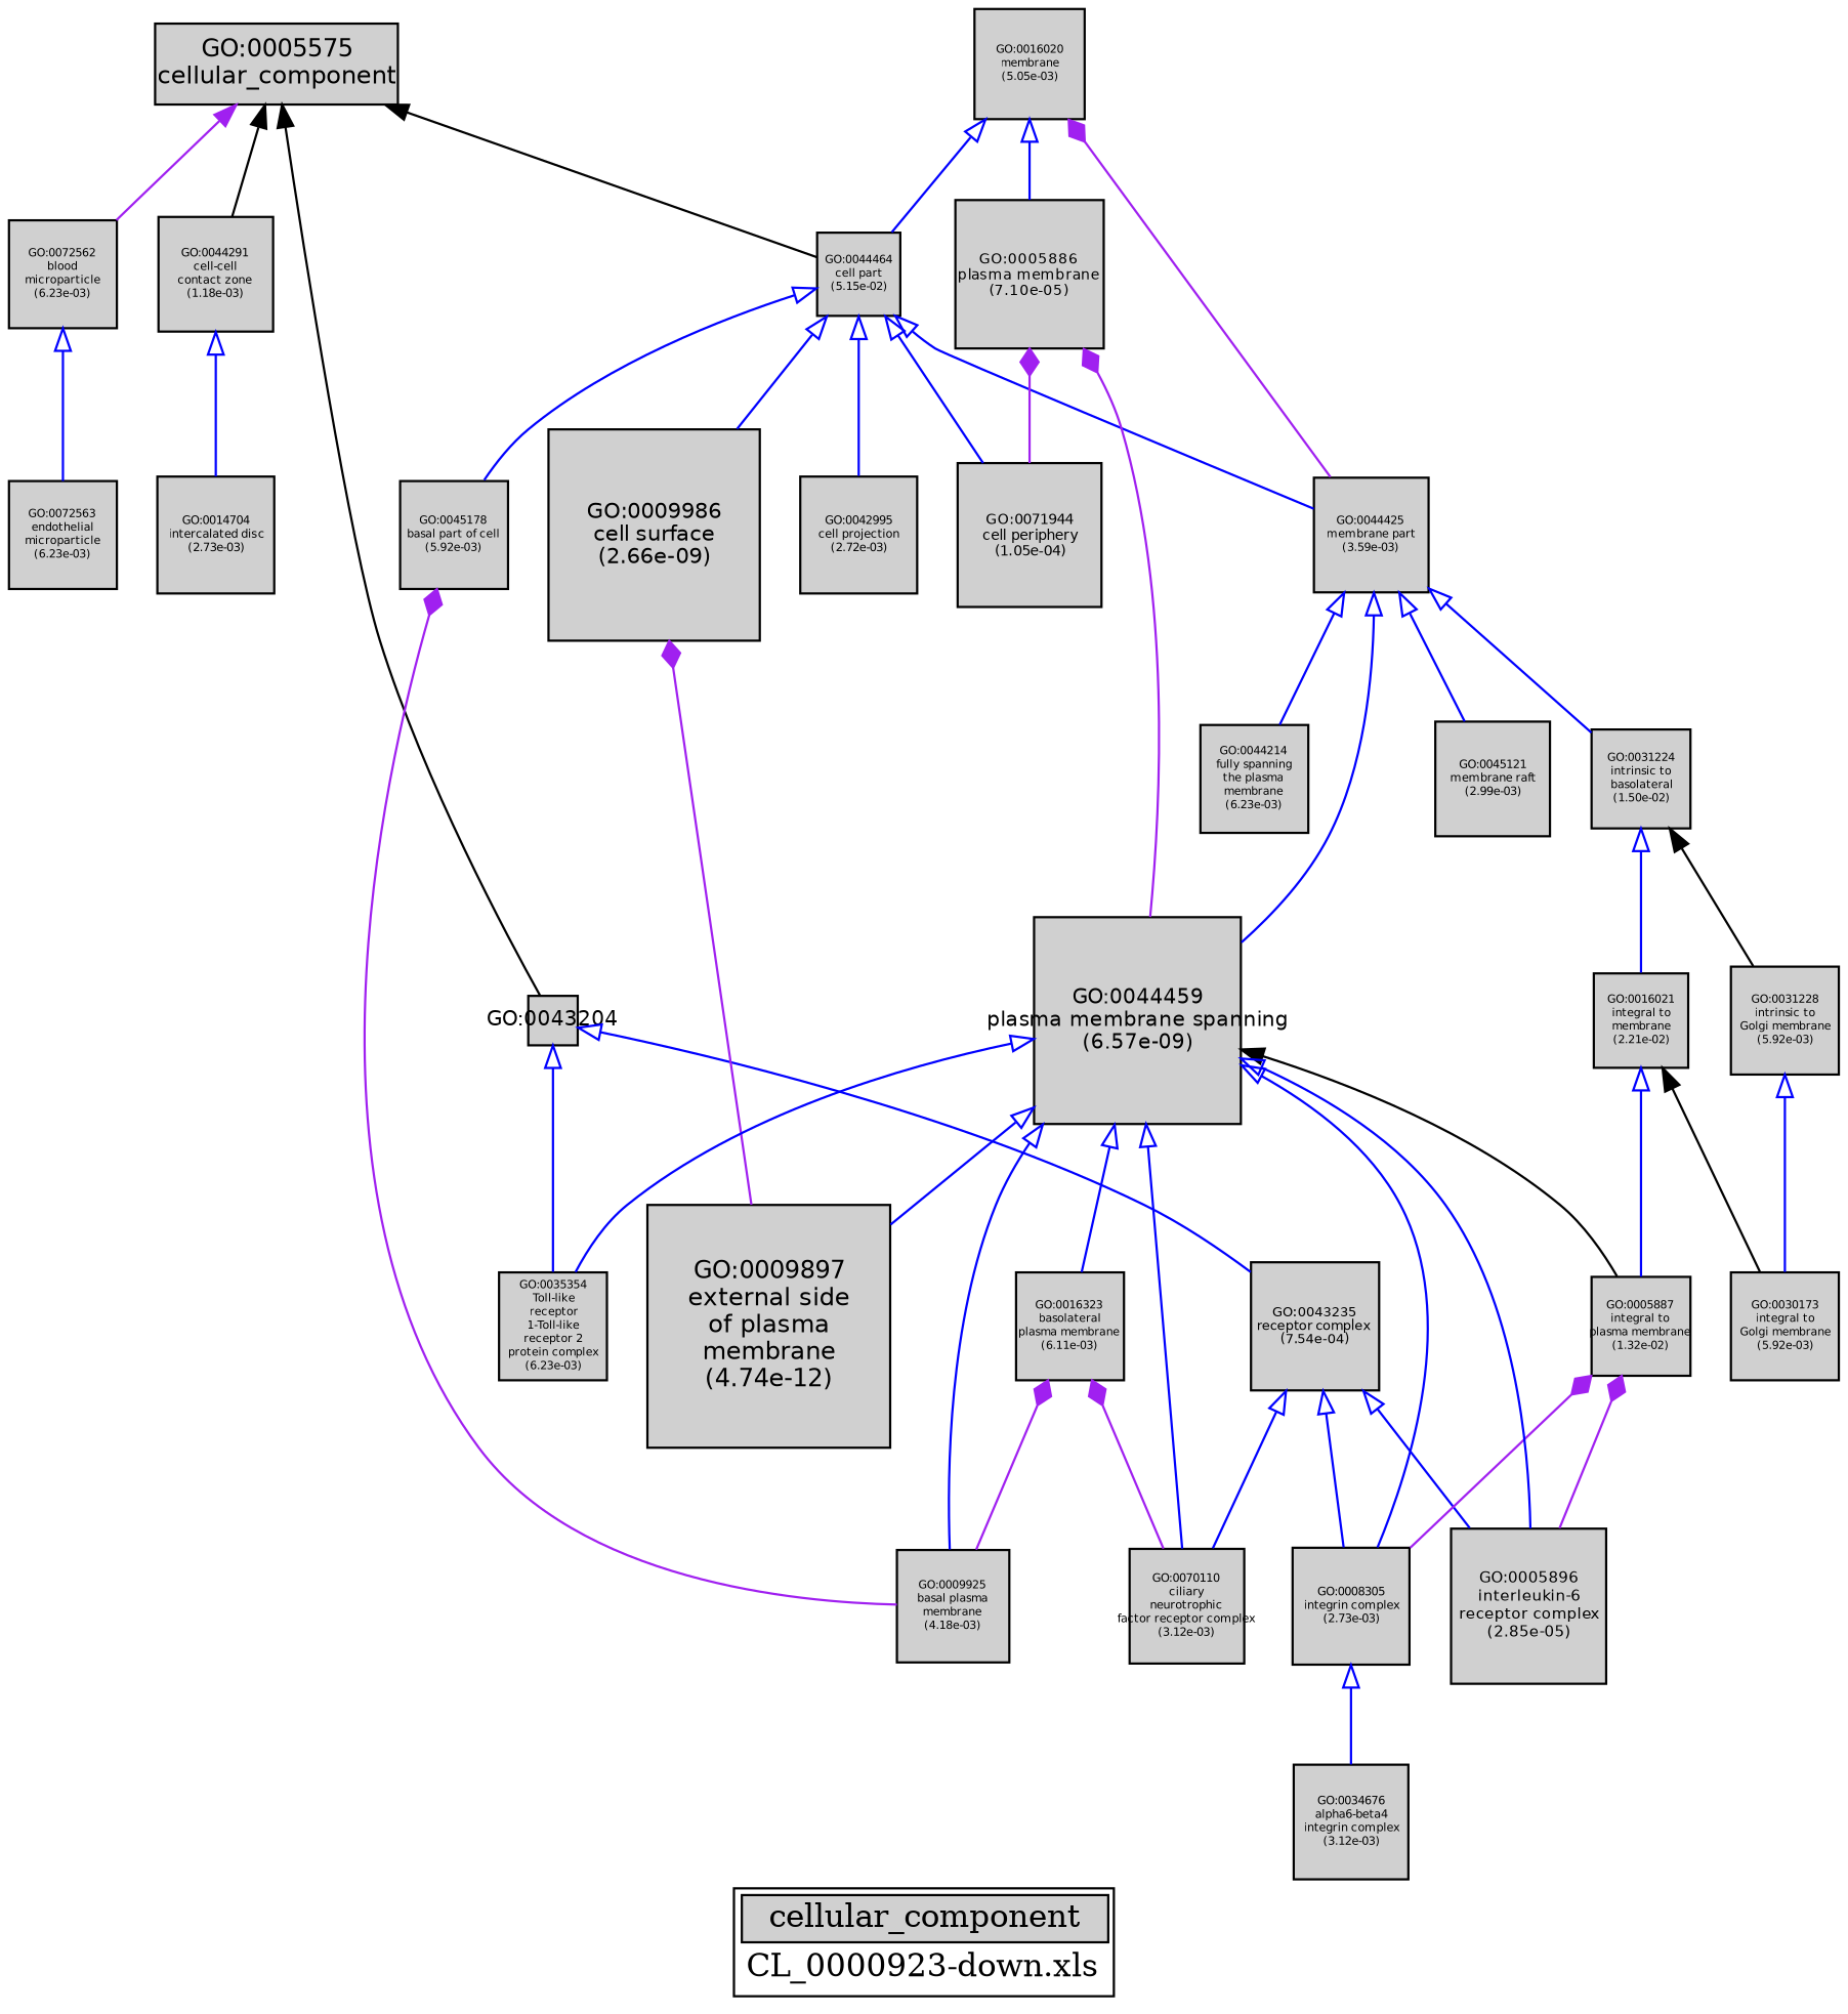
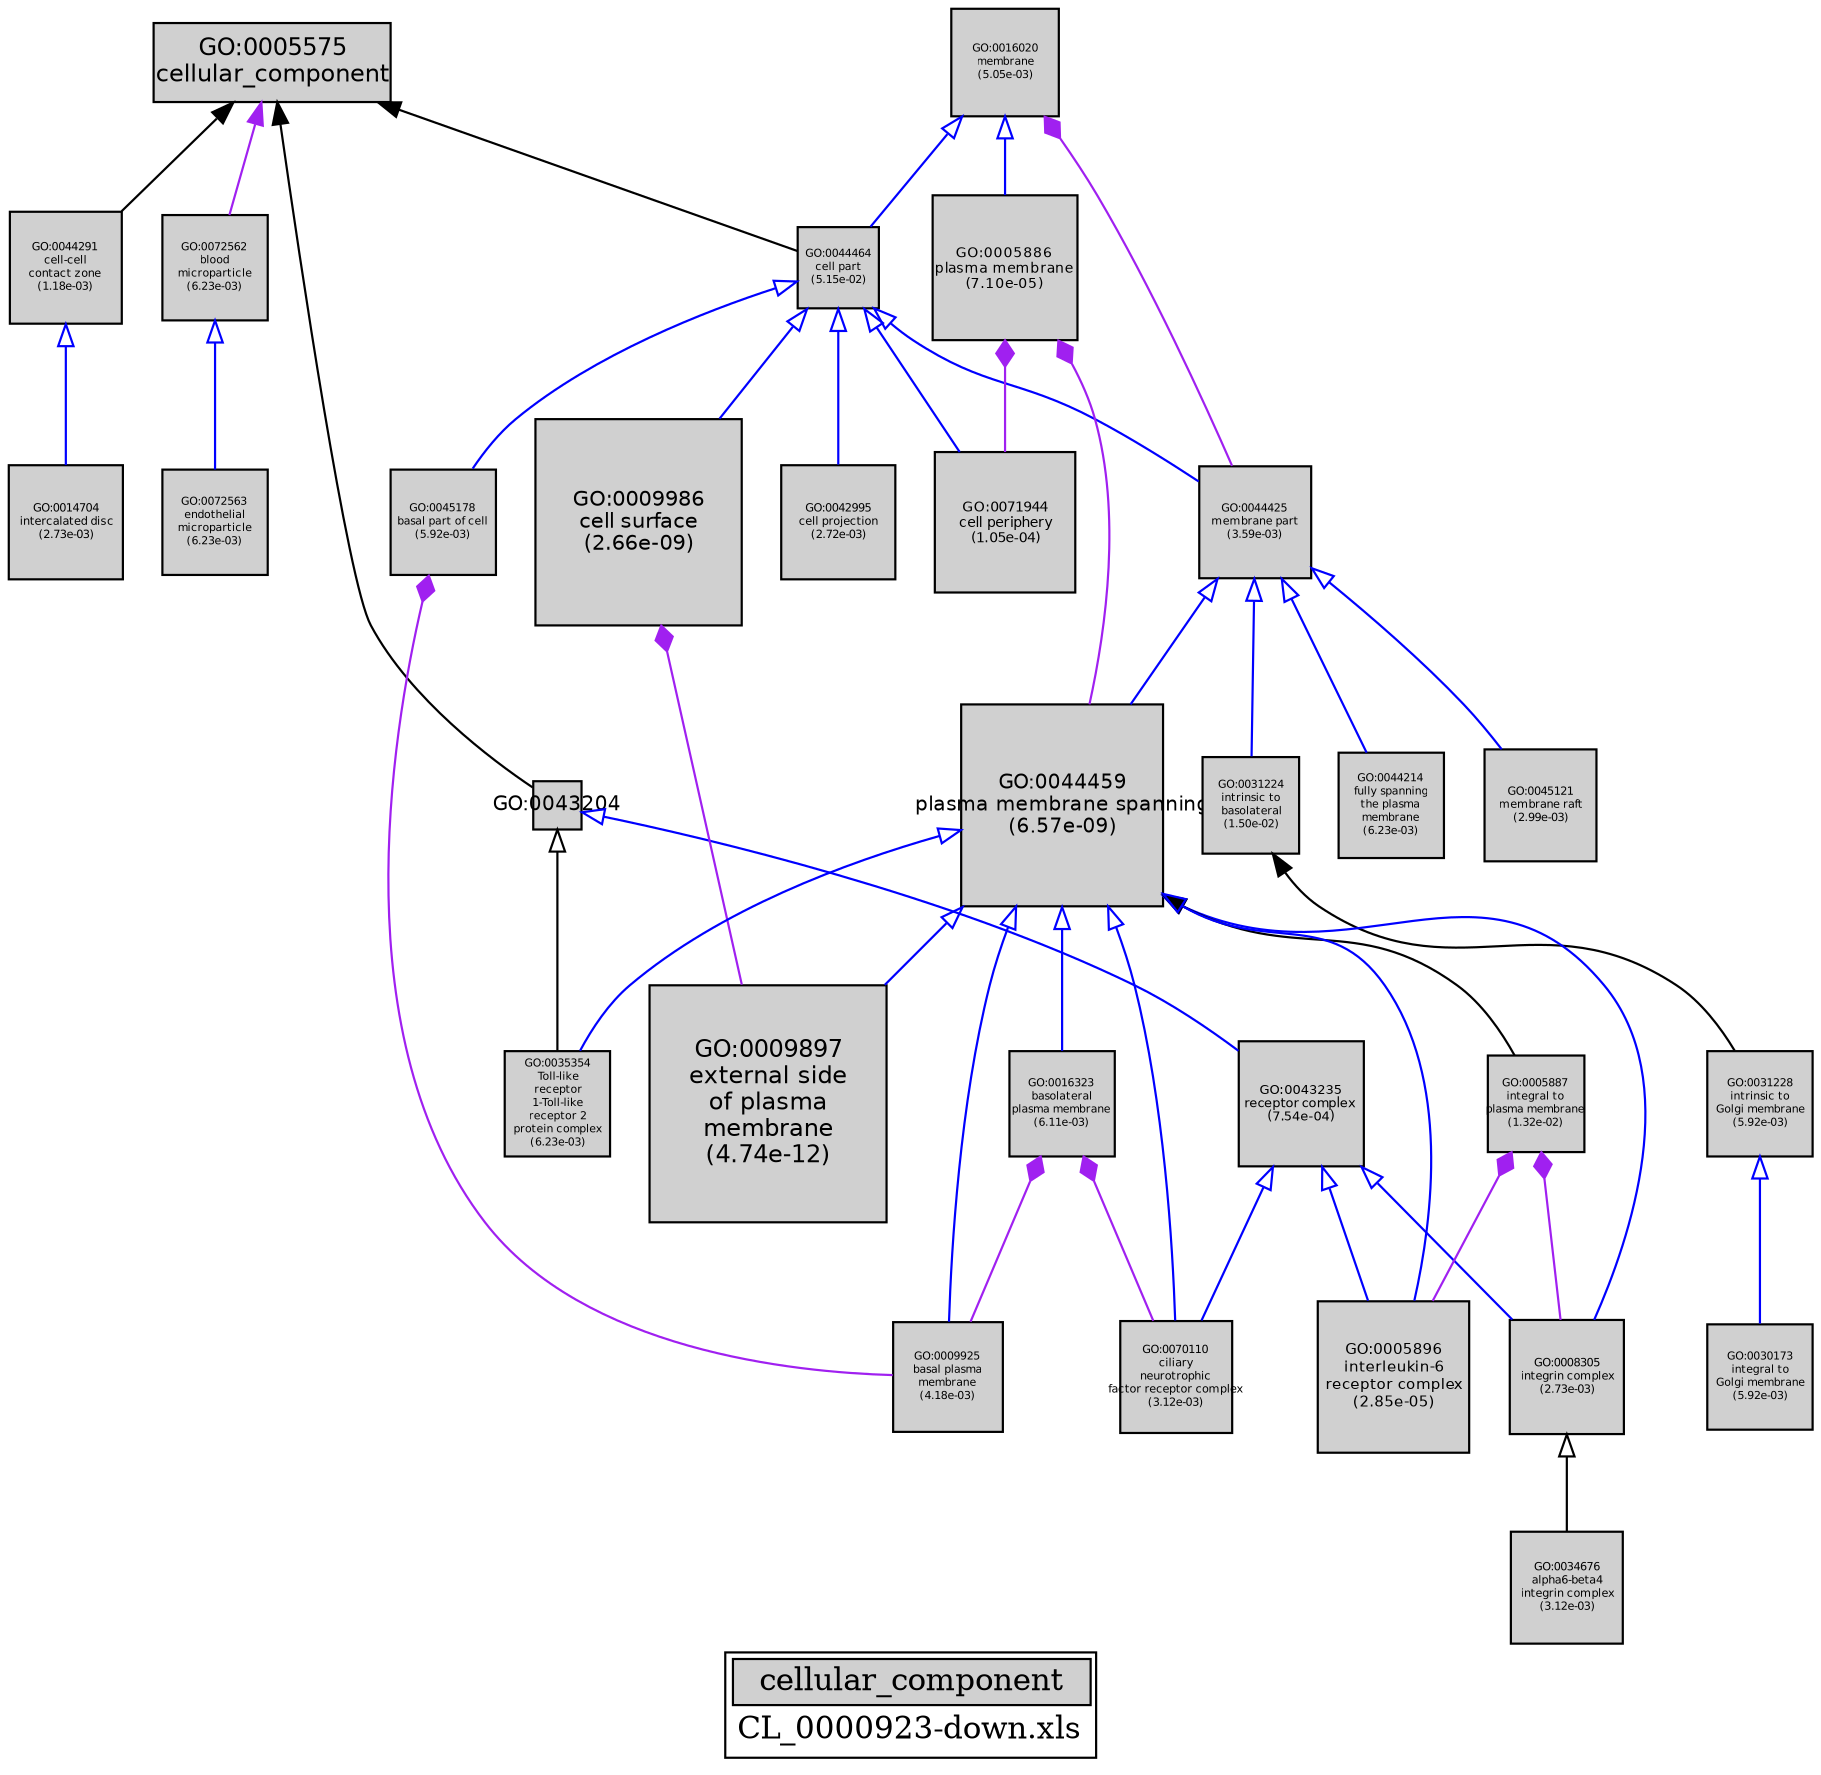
  digraph {
    bgcolor="#FFFFFF"
    label=<<TABLE COLOR="black" BGCOLOR="white"><TR><TD COLSPAN="2" BGCOLOR="#D0D0D0"><FONT COLOR="black">cellular_component</FONT></TD></TR><TR><TD BORDER="0">CL_0000923-down.xls</TD></TR></TABLE>>
    node [color=black fillcolor="#D0D0D0" fixedsize=true fontcolor=black fontname=Helvetica fontsize=5.0 shape=box style=filled]
    edge [arrowtail=empty color=blue dir=back weight=5.0]
    n1 [height=0.668049132487 label=<<TABLE BORDER="0"><TR><TD>GO:0072562<BR/>blood<BR/>microparticle<BR/>(6.23e-03)</TD></TR></TABLE>> width=0.668049132487]
    n2 [fontsize=9 height=0.309007312259 label="GO:0043204" width=0.309007312259]
-   n3 [height=0.580993025478 label=<<TABLE BORDER="0"><TR><TD>GO:0016021<BR/>integral to<BR/>membrane<BR/>(2.21e-02)</TD></TR></TABLE>> width=0.580993025478]
    n4 [height=0.669243805713 label=<<TABLE BORDER="0"><TR><TD>GO:0016323<BR/>basolateral<BR/>plasma membrane<BR/>(6.11e-03)</TD></TR></TABLE>> width=0.669243805713]
    n5 [height=0.668049132487 label=<<TABLE BORDER="0"><TR><TD>GO:0035354<BR/>Toll-like<BR/>receptor<BR/>1-Toll-like<BR/>receptor 2<BR/>protein complex<BR/>(6.23e-03)</TD></TR></TABLE>> width=0.668049132487]
    n6 [fontsize=10.8 label=<<TABLE BORDER="0"><TR><TD>GO:0005575<BR/>cellular_component</TD></TR></TABLE>> width=1.5]
    n7 [fontsize=5.1389372975 height=0.71374129132 label=<<TABLE BORDER="0"><TR><TD>GO:0045121<BR/>membrane raft<BR/>(2.99e-03)</TD></TR></TABLE>> width=0.71374129132]
    n8 [height=0.668049132487 label=<<TABLE BORDER="0"><TR><TD>GO:0072563<BR/>endothelial<BR/>microparticle<BR/>(6.23e-03)</TD></TR></TABLE>> width=0.668049132487]
    n9 [fontsize=5.17746189471 height=0.719091929821 label=<<TABLE BORDER="0"><TR><TD>GO:0014704<BR/>intercalated disc<BR/>(2.73e-03)</TD></TR></TABLE>> width=0.719091929821]
    n10 [height=0.514578972505 label=<<TABLE BORDER="0"><TR><TD>GO:0044464<BR/>cell part<BR/>(5.15e-02)</TD></TR></TABLE>> width=0.514578972505]
    n11 [fontsize=10.8 height=1.5 label=<<TABLE BORDER="0"><TR><TD>GO:0009897<BR/>external side<BR/>of plasma<BR/>membrane<BR/>(4.74e-12)</TD></TR></TABLE>> width=1.5]
    n12 [fontsize=5.70421067137 height=0.792251482135 label=<<TABLE BORDER="0"><TR><TD>GO:0043235<BR/>receptor complex<BR/>(7.54e-04)</TD></TR></TABLE>> width=0.792251482135]
    n13 [fontsize=5.17746189471 height=0.719091929821 label=<<TABLE BORDER="0"><TR><TD>GO:0008305<BR/>integrin complex<BR/>(2.73e-03)</TD></TR></TABLE>> width=0.719091929821]
    n14 [fontsize=6.56219591929 height=0.911416099902 label=<<TABLE BORDER="0"><TR><TD>GO:0005886<BR/>plasma membrane<BR/>(7.10e-05)</TD></TR></TABLE>> width=0.911416099902]
    n15 [fontsize=6.42717422399 height=0.892663086665 label=<<TABLE BORDER="0"><TR><TD>GO:0071944<BR/>cell periphery<BR/>(1.05e-04)</TD></TR></TABLE>> width=0.892663086665]
    n16 [height=0.67129077403 label=<<TABLE BORDER="0"><TR><TD>GO:0031228<BR/>intrinsic to<BR/>Golgi membrane<BR/>(5.92e-03)</TD></TR></TABLE>> width=0.67129077403]
    n17 [height=0.617618371026 label=<<TABLE BORDER="0"><TR><TD>GO:0005887<BR/>integral to<BR/>plasma membrane<BR/>(1.32e-02)</TD></TR></TABLE>> width=0.617618371026]
    n18 [height=0.67129077403 label=<<TABLE BORDER="0"><TR><TD>GO:0045178<BR/>basal part of cell<BR/>(5.92e-03)</TD></TR></TABLE>> width=0.67129077403]
    n19 [height=0.608801264316 label=<<TABLE BORDER="0"><TR><TD>GO:0031224<BR/>intrinsic to<BR/>basolateral<BR/>(1.50e-02)</TD></TR></TABLE>> width=0.608801264316]
    n20 [fontsize=6.86432898649 height=0.953379025902 label=<<TABLE BORDER="0"><TR><TD>GO:0005896<BR/>interleukin-6<BR/>receptor complex<BR/>(2.85e-05)</TD></TR></TABLE>> width=0.953379025902]
    n21 [height=0.681422671043 label=<<TABLE BORDER="0"><TR><TD>GO:0016020<BR/>membrane<BR/>(5.05e-03)</TD></TR></TABLE>> width=0.681422671043]
    n22 [height=0.67129077403 label=<<TABLE BORDER="0"><TR><TD>GO:0030173<BR/>integral to<BR/>Golgi membrane<BR/>(5.92e-03)</TD></TR></TABLE>> width=0.67129077403]
    n23 [fontsize=5.17846643207 height=0.719231448898 label=<<TABLE BORDER="0"><TR><TD>GO:0042995<BR/>cell projection<BR/>(2.72e-03)</TD></TR></TABLE>> width=0.719231448898]
    n24 [height=0.693159105193 label=<<TABLE BORDER="0"><TR><TD>GO:0009925<BR/>basal plasma<BR/>membrane<BR/>(4.18e-03)</TD></TR></TABLE>> width=0.693159105193]
    n25 [fontsize=9.40466076421 height=1.30620288392 label=<<TABLE BORDER="0"><TR><TD>GO:0009986<BR/>cell surface<BR/>(2.66e-09)</TD></TR></TABLE>> width=1.30620288392]
    n26 [height=0.668049132487 label=<<TABLE BORDER="0"><TR><TD>GO:0044214<BR/>fully spanning<BR/>the plasma<BR/>membrane<BR/>(6.23e-03)</TD></TR></TABLE>> width=0.668049132487]
    n27 [fontsize=5.05835985171 height=0.702549979404 label=<<TABLE BORDER="0"><TR><TD>GO:0044425<BR/>membrane part<BR/>(3.59e-03)</TD></TR></TABLE>> width=0.702549979404]
    n28 [fontsize=5.12012073952 height=0.711127880489 label=<<TABLE BORDER="0"><TR><TD>GO:0034676<BR/>alpha6-beta4<BR/>integrin complex<BR/>(3.12e-03)</TD></TR></TABLE>> width=0.711127880489]
    n29 [fontsize=5.12012073952 height=0.711127880489 label=<<TABLE BORDER="0"><TR><TD>GO:0070110<BR/>ciliary<BR/>neurotrophic<BR/>factor receptor complex<BR/>(3.12e-03)</TD></TR></TABLE>> width=0.711127880489]
    n30 [fontsize=5.11122663043 height=0.70989258756 label=<<TABLE BORDER="0"><TR><TD>GO:0044291<BR/>cell-cell<BR/>contact zone<BR/>(1.18e-03)</TD></TR></TABLE>> width=0.70989258756]
    n31 [fontsize=9.18817604848 height=1.27613556229 label=<<TABLE BORDER="0"><TR><TD>GO:0044459<BR/>plasma membrane spanning<BR/>(6.57e-09)</TD></TR></TABLE>> width=1.27613556229]
    subgraph sub_1 {
      n1
      n2
-     n3
      n4
      n5
      n6
      n7
      n8
      n9
      n10
      n11
      n12
      n13
      n14
      n15
      n16
      n17
      n18
      n19
      n20
      n21
      n22
      n23
      n24
      n25
      n26
      n27
      n28
      n29
      n30
      n31
    }
    subgraph sub_2 {
      n6
      subgraph sub_3 {
        subgraph sub_4 {
        }
        subgraph sub_5 {
        }
      }
      subgraph sub_6 {
        n4
        n11
        n13
        n14
        n15
        n17
        n18
        n20
        n21
        n24
        n25
        n27
        n29
        n31
      }
      subgraph sub_7 {
        n1
        n2
-       n3
        n4
        n5
        n7
        n8
        n9
        n10
        n11
        n12
        n13
        n14
        n15
        n16
        n17
        n18
        n19
        n20
        n21
        n22
        n23
        n24
        n25
        n26
        n27
        n28
        n29
        n30
        n31
      }
    }
    n1 -> n8
-   n2 -> n5
+   n2 -> n5 [color=black]
    n2 -> n12
-   n3 -> n17
-   n3 -> n22 [weight=1 arrowtail="" color=""]
    n4 -> n24 [arrowtail=diamond color=purple weight=2.5]
    n4 -> n29 [arrowtail=diamond color=purple weight=2.5]
    n6 -> n1 [color=purple weight=1 arrowtail=""]
    n6 -> n2 [weight=1 arrowtail="" color=""]
    n6 -> n10 [weight=1 arrowtail="" color=""]
    n6 -> n30 [weight=1 arrowtail="" color=""]
    n10 -> n15
    n10 -> n18
    n10 -> n23
    n10 -> n25
    n10 -> n27
    n12 -> n13
    n12 -> n20
    n12 -> n29
-   n13 -> n28
+   n13 -> n28 [color=black]
    n14 -> n15 [arrowtail=diamond color=purple weight=2.5]
    n14 -> n31 [arrowtail=diamond color=purple weight=2.5]
    n16 -> n22
    n17 -> n13 [arrowtail=diamond color=purple weight=2.5]
    n17 -> n20 [arrowtail=diamond color=purple weight=2.5]
    n18 -> n24 [arrowtail=diamond color=purple weight=2.5]
-   n19 -> n3
    n19 -> n16 [weight=1 arrowtail="" color=""]
    n21 -> n10
    n21 -> n14
    n21 -> n27 [arrowtail=diamond color=purple weight=2.5]
    n25 -> n11 [arrowtail=diamond color=purple weight=2.5]
    n27 -> n7
    n27 -> n19
    n27 -> n26
    n27 -> n31
    n30 -> n9
    n31 -> n4
    n31 -> n5
    n31 -> n11
    n31 -> n13
    n31 -> n17 [weight=1 arrowtail="" color=""]
    n31 -> n20
    n31 -> n24
    n31 -> n29
  }
